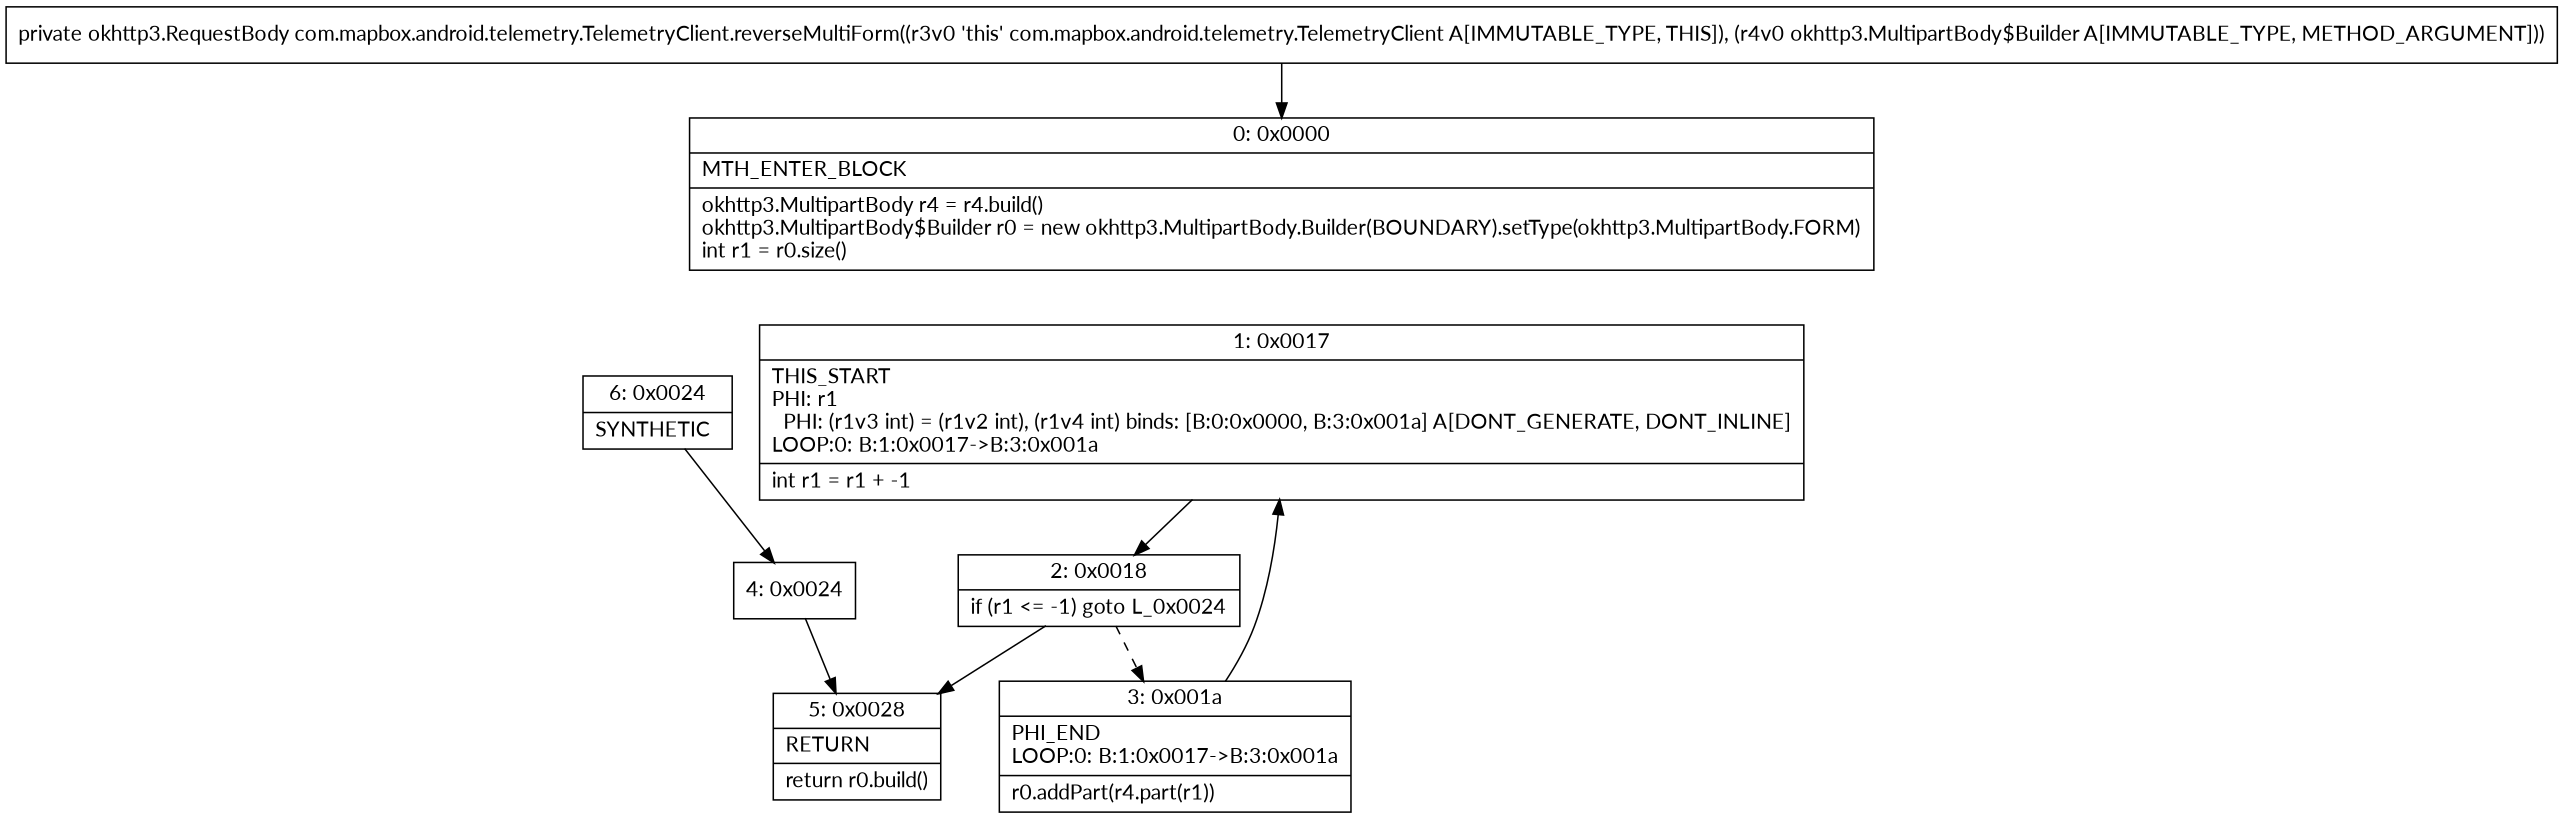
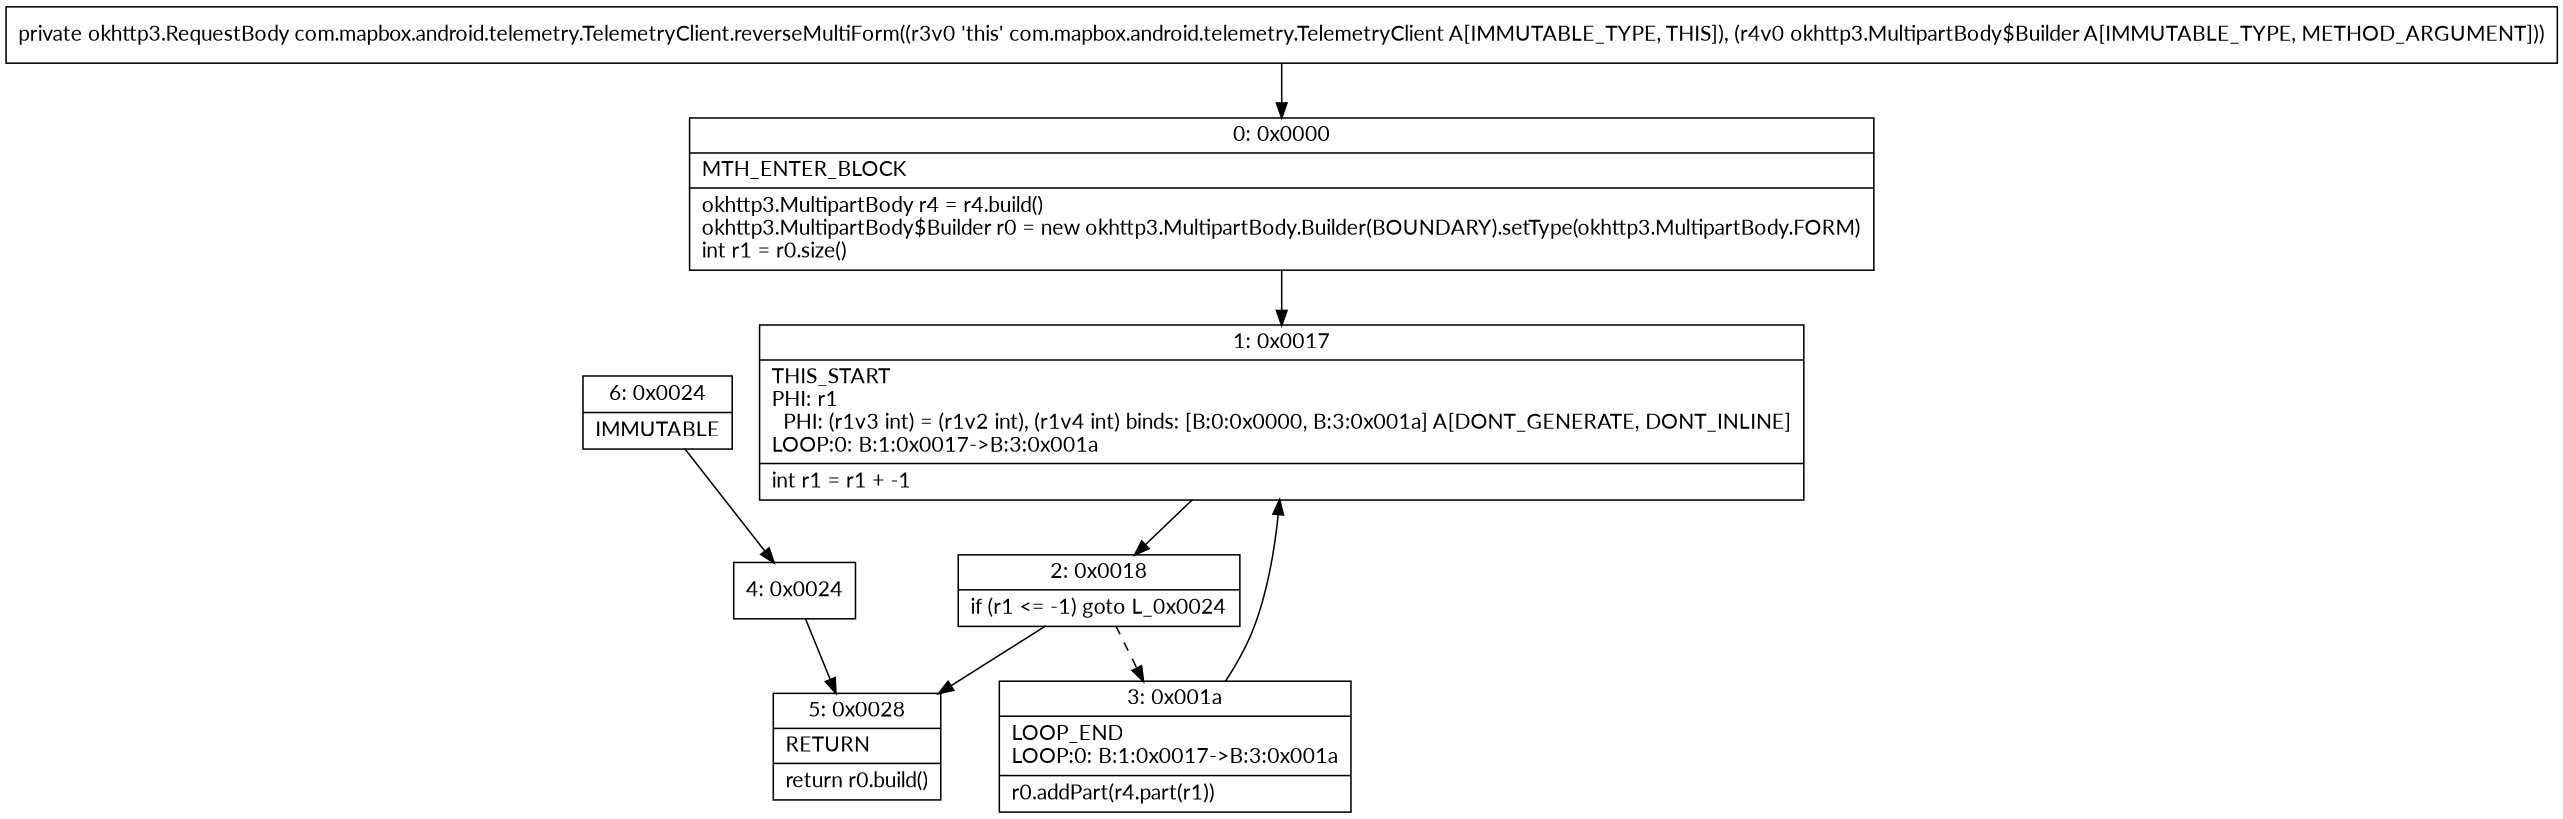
  digraph {
    fontname=Lato
    node [fontname=Lato shape=record]
    edge [fontname=Lato]
    n1 [label="{0\:\ 0x0000|MTH_ENTER_BLOCK\l|okhttp3.MultipartBody r4 = r4.build()\lokhttp3.MultipartBody$Builder r0 = new okhttp3.MultipartBody.Builder(BOUNDARY).setType(okhttp3.MultipartBody.FORM)\lint r1 = r0.size()\l}"]
    n2 [label="{1\:\ 0x0017|THIS_START\lPHI: r1 \l  PHI: (r1v3 int) = (r1v2 int), (r1v4 int) binds: [B:0:0x0000, B:3:0x001a] A[DONT_GENERATE, DONT_INLINE]\lLOOP:0: B:1:0x0017\-\>B:3:0x001a\l|int r1 = r1 + \-1\l}"]
    n3 [label="{2\:\ 0x0018|if (r1 \<= \-1) goto L_0x0024\l}"]
-   n4 [label="{3\:\ 0x001a|PHI_END\lLOOP:0: B:1:0x0017\-\>B:3:0x001a\l|r0.addPart(r4.part(r1))\l}"]
+   n4 [label="{3\:\ 0x001a|LOOP_END\lLOOP:0: B:1:0x0017\-\>B:3:0x001a\l|r0.addPart(r4.part(r1))\l}"]
    n5 [label="{5\:\ 0x0028|RETURN\l|return r0.build()\l}"]
-   n6 [label="{6\:\ 0x0024|SYNTHETIC\l}"]
+   n6 [label="{6\:\ 0x0024|IMMUTABLE\l}"]
    n7 [label="{4\:\ 0x0024}"]
    n8 [label="{private okhttp3.RequestBody com.mapbox.android.telemetry.TelemetryClient.reverseMultiForm((r3v0 'this' com.mapbox.android.telemetry.TelemetryClient A[IMMUTABLE_TYPE, THIS]), (r4v0 okhttp3.MultipartBody$Builder A[IMMUTABLE_TYPE, METHOD_ARGUMENT])) }"]
+   n1 -> n2
    n2 -> n3
    n3 -> n4 [style=dashed]
    n3 -> n5
    n4 -> n2
    n6 -> n7
    n7 -> n5
    n8 -> n1
  }
